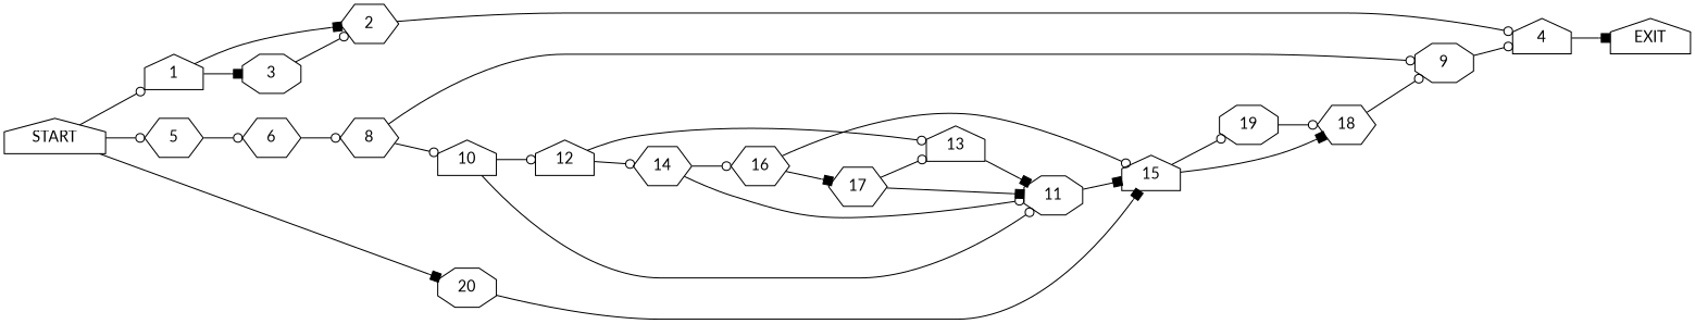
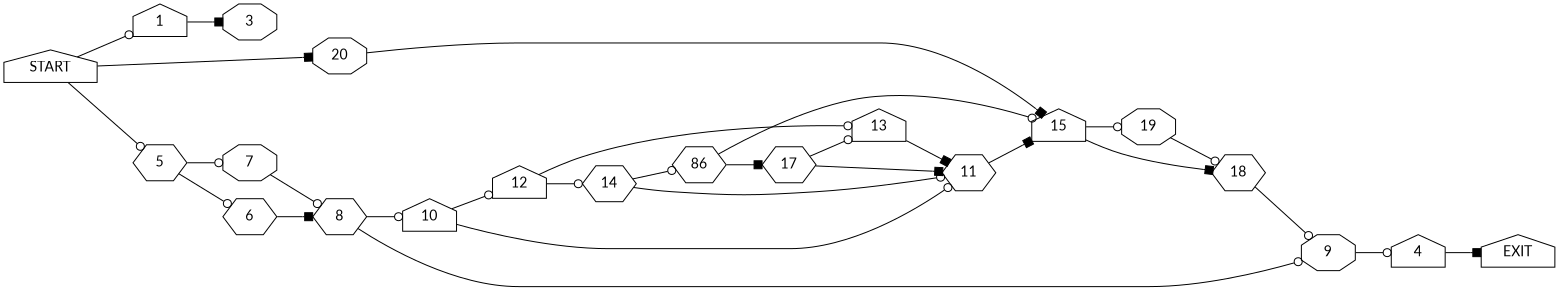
  digraph {
    fontname=Lato
    rankdir=LR
    node [fontname=Lato shape=house]
    edge [arrowhead=odot fontname=Lato]
    n1 [label=START]
    1
    5 [shape=hexagon]
    20 [shape=octagon]
-   2 [shape=hexagon]
    3 [shape=octagon]
    6 [shape=hexagon]
+   7 [shape=octagon]
    15
    n10 [label=EXIT]
    4
    8 [shape=hexagon]
    9 [shape=octagon]
    10
-   11 [shape=octagon]
+   11 [shape=hexagon]
    12
    13
    14 [shape=hexagon]
    18 [shape=hexagon]
    19 [shape=octagon]
-   16 [shape=hexagon]
+   16 [shape=hexagon label=86]
    17 [shape=hexagon]
    n1 -> 1
    n1 -> 5
    n1 -> 20 [arrowhead=box]
-   1 -> 2 [arrowhead=box]
    1 -> 3 [arrowhead=box]
    5 -> 6
+   5 -> 7
    20 -> 15 [arrowhead=box]
-   2 -> 4
-   3 -> 2
-   6 -> 8
+   6 -> 8 [arrowhead=box]
+   7 -> 8
    15 -> 18 [arrowhead=box]
    15 -> 19
    4 -> n10 [arrowhead=box]
    8 -> 9
    8 -> 10
    9 -> 4
    10 -> 11
    10 -> 12
    11 -> 15 [arrowhead=box]
    12 -> 13
    12 -> 14
    13 -> 11 [arrowhead=box]
    14 -> 11
    14 -> 16
    18 -> 9
    19 -> 18
    16 -> 15
    16 -> 17 [arrowhead=box]
    17 -> 11 [arrowhead=box]
    17 -> 13
  }
